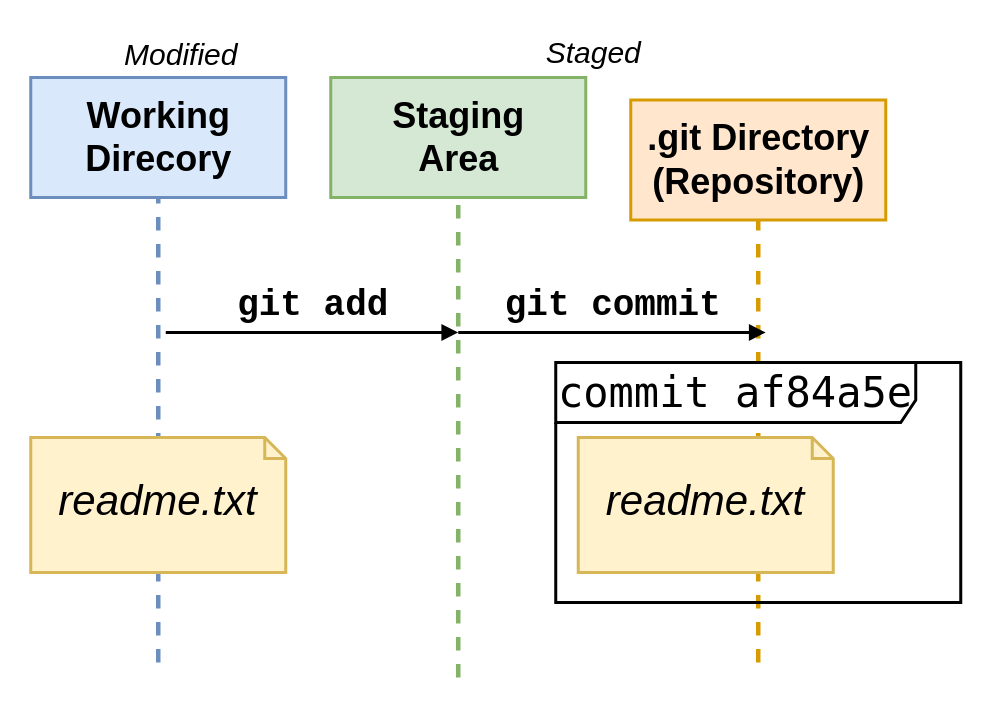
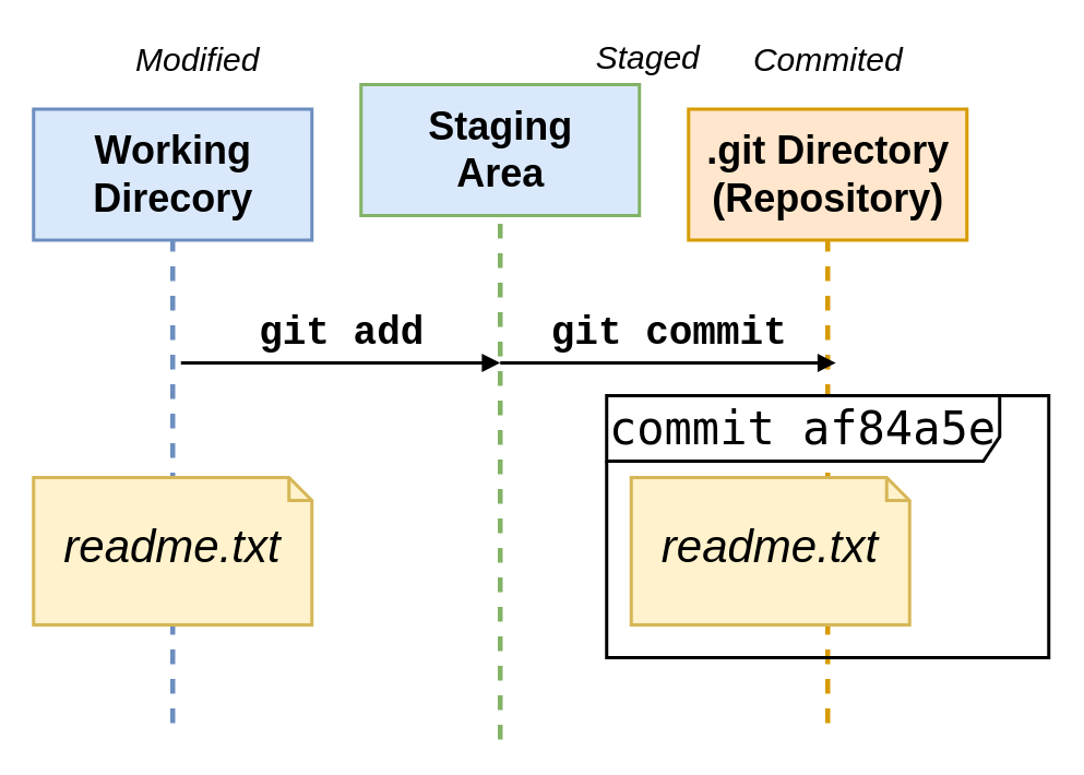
  <mxCell id="0" />
  <mxCell id="1" parent="0" />
  <mxCell id="2" value="&lt;font style=&quot;font-size: 24px&quot;&gt;&lt;font style=&quot;font-size: 24px&quot;&gt;&lt;font style=&quot;font-size: 24px&quot;&gt;&lt;font style=&quot;font-size: 24px&quot;&gt;&lt;font style=&quot;font-size: 24px&quot;&gt;&lt;font style=&quot;font-size: 24px&quot;&gt;&lt;font style=&quot;font-size: 24px&quot;&gt;&lt;font style=&quot;font-size: 24px&quot;&gt;&lt;font style=&quot;font-size: 24px&quot;&gt;&lt;font style=&quot;font-size: 24px&quot;&gt;&lt;font style=&quot;font-size: 24px&quot;&gt;&lt;font style=&quot;font-size: 24px&quot;&gt;&lt;font style=&quot;font-size: 24px&quot;&gt;&lt;font style=&quot;font-size: 24px&quot;&gt;&lt;font face=&quot;Courier New&quot; style=&quot;font-size: 24px&quot;&gt;&lt;b&gt;git add&lt;/b&gt;&lt;/font&gt;&lt;br&gt;&lt;/font&gt;&lt;/font&gt;&lt;/font&gt;&lt;/font&gt;&lt;/font&gt;&lt;/font&gt;&lt;/font&gt;&lt;/font&gt;&lt;/font&gt;&lt;/font&gt;&lt;/font&gt;&lt;/font&gt;&lt;/font&gt;&lt;/font&gt;" style="html=1;verticalAlign=bottom;startArrow=none;startFill=0;endArrow=block;startSize=8;strokeWidth=2;" parent="1" edge="1"><mxGeometry as="geometry" width="60" relative="1"><mxPoint as="sourcePoint" y="221" x="110" /><mxPoint as="targetPoint" y="221" x="305" /><Array as="points"><mxPoint y="221" x="236" /></Array></mxGeometry></mxCell>
  <mxCell id="3" value="&lt;i style=&quot;font-size: 20px;&quot;&gt;Modified&lt;/i&gt;&lt;br style=&quot;font-size: 20px;&quot;&gt;" style="text;html=1;resizable=0;points=[];autosize=1;align=center;verticalAlign=top;spacingTop=-4;fontSize=20;" parent="1" vertex="1"><mxGeometry x="90" y="21" as="geometry" width="60" height="20" /></mxCell>
  <mxCell id="4" value="&lt;i style=&quot;font-size: 20px;&quot;&gt;Staged&lt;/i&gt;&lt;br style=&quot;font-size: 20px;&quot;&gt;" style="text;html=1;resizable=0;points=[];autosize=1;align=center;verticalAlign=top;spacingTop=-4;fontSize=20;" parent="1" vertex="1"><mxGeometry x="365" y="20" as="geometry" width="60" height="20" /></mxCell>
- <mxCell id="6" value="Working&lt;br style=&quot;font-size: 24px;&quot;&gt;Direcory&lt;br style=&quot;font-size: 24px;&quot;&gt;" style="html=1;strokeWidth=2;fontSize=24;align=center;fontStyle=1;fillColor=#dae8fc;strokeColor=#6c8ebf;" parent="1" vertex="1"><mxGeometry as="geometry" y="51" x="20" width="170" height="80" /></mxCell>
- <mxCell id="7" value="Staging&lt;br&gt;Area&lt;br style=&quot;font-size: 24px&quot;&gt;" style="html=1;strokeWidth=2;fontSize=24;align=center;fontStyle=1;fillColor=#d5e8d4;strokeColor=#82b366;" parent="1" vertex="1"><mxGeometry as="geometry" y="51" x="220" width="170" height="80" /></mxCell>
+ <mxCell id="5" value="&lt;i style=&quot;font-size: 20px;&quot;&gt;Commited&lt;/i&gt;&lt;br style=&quot;font-size: 20px;&quot;&gt;" style="text;html=1;resizable=0;points=[];autosize=1;align=center;verticalAlign=top;spacingTop=-4;fontSize=20;" parent="1" vertex="1"><mxGeometry as="geometry" y="21" x="470" width="70" height="20" /></mxCell>
+ <mxCell id="6" value="Working&lt;br style=&quot;font-size: 24px;&quot;&gt;Direcory&lt;br style=&quot;font-size: 24px;&quot;&gt;" style="html=1;strokeWidth=2;fontSize=24;align=center;fontStyle=1;fillColor=#dae8fc;strokeColor=#6c8ebf;" parent="1" vertex="1"><mxGeometry x="20" y="66" as="geometry" width="170" height="80" /></mxCell>
+ <mxCell id="7" value="Staging&lt;br&gt;Area&lt;br style=&quot;font-size: 24px&quot;&gt;" style="html=1;strokeWidth=2;fontSize=24;align=center;fontStyle=1;fillColor=#dae8fc;strokeColor=#82b366;" parent="1" vertex="1"><mxGeometry as="geometry" y="51" x="220" width="170" height="80" /></mxCell>
  <mxCell id="8" value=".git Directory&lt;br&gt;(Repository)&lt;br style=&quot;font-size: 24px&quot;&gt;" style="html=1;strokeWidth=2;fontSize=24;align=center;fontStyle=1;fillColor=#ffe6cc;strokeColor=#d79b00;" parent="1" vertex="1"><mxGeometry x="420" y="66" as="geometry" width="170" height="80" /></mxCell>
  <mxCell id="9" value="" style="endArrow=none;dashed=1;html=1;strokeWidth=3;fontSize=28;entryX=0.5;entryY=1;entryDx=0;entryDy=0;fillColor=#dae8fc;strokeColor=#6c8ebf;" parent="1" target="6" edge="1"><mxGeometry as="geometry" width="50" height="50" relative="1"><mxPoint as="sourcePoint" y="441" x="105" /><mxPoint as="targetPoint" y="191" x="70" /></mxGeometry></mxCell>
  <mxCell id="10" value="" style="endArrow=none;dashed=1;html=1;strokeWidth=3;fontSize=28;fillColor=#d5e8d4;strokeColor=#82b366;entryX=0.5;entryY=1;entryDx=0;entryDy=0;" parent="1" target="7" edge="1"><mxGeometry as="geometry" width="50" height="50" relative="1"><mxPoint as="sourcePoint" y="451" x="305" /><mxPoint as="targetPoint" y="161" x="330" /></mxGeometry></mxCell>
  <mxCell id="11" value="" style="endArrow=none;dashed=1;html=1;strokeWidth=3;fontSize=28;entryX=0.5;entryY=1;entryDx=0;entryDy=0;fillColor=#ffe6cc;strokeColor=#d79b00;" parent="1" target="8" edge="1"><mxGeometry as="geometry" width="50" height="50" relative="1"><mxPoint as="sourcePoint" y="441" x="505" /><mxPoint as="targetPoint" y="141" x="315" /></mxGeometry></mxCell>
  <mxCell id="12" value="&lt;font style=&quot;font-size: 24px&quot;&gt;&lt;font style=&quot;font-size: 24px&quot;&gt;&lt;font style=&quot;font-size: 24px&quot;&gt;&lt;font style=&quot;font-size: 24px&quot;&gt;&lt;font style=&quot;font-size: 24px&quot;&gt;&lt;font style=&quot;font-size: 24px&quot;&gt;&lt;font style=&quot;font-size: 24px&quot;&gt;&lt;font style=&quot;font-size: 24px&quot;&gt;&lt;font style=&quot;font-size: 24px&quot;&gt;&lt;font style=&quot;font-size: 24px&quot;&gt;&lt;font style=&quot;font-size: 24px&quot;&gt;&lt;font style=&quot;font-size: 24px&quot;&gt;&lt;font style=&quot;font-size: 24px&quot;&gt;&lt;font style=&quot;font-size: 24px&quot;&gt;&lt;font face=&quot;Courier New&quot; style=&quot;font-size: 24px&quot;&gt;&lt;b&gt;git commit&lt;/b&gt;&lt;/font&gt;&lt;br&gt;&lt;/font&gt;&lt;/font&gt;&lt;/font&gt;&lt;/font&gt;&lt;/font&gt;&lt;/font&gt;&lt;/font&gt;&lt;/font&gt;&lt;/font&gt;&lt;/font&gt;&lt;/font&gt;&lt;/font&gt;&lt;/font&gt;&lt;/font&gt;" style="html=1;verticalAlign=bottom;startArrow=none;startFill=0;endArrow=block;startSize=8;strokeWidth=2;" parent="1" edge="1"><mxGeometry as="geometry" width="60" relative="1"><mxPoint as="sourcePoint" y="221" x="305" /><mxPoint as="targetPoint" y="221" x="510" /><Array as="points"><mxPoint y="221" x="441" /></Array></mxGeometry></mxCell>
  <mxCell id="13" value="&lt;table&gt;&lt;tbody&gt;&lt;tr&gt;&lt;td&gt;&lt;div id=&quot;vt100&quot;&gt;&lt;pre&gt;&lt;span&gt;commit af84a5e&lt;/span&gt;&lt;/pre&gt;&lt;/div&gt;&lt;/td&gt;&lt;/tr&gt;&lt;/tbody&gt;&lt;/table&gt;" style="shape=umlFrame;whiteSpace=wrap;html=1;strokeWidth=2;fontSize=28;align=center;width=240;height=40;" parent="1" vertex="1"><mxGeometry as="geometry" y="241" x="370" width="270" height="160" /></mxCell>
  <mxCell id="14" value="readme.txt&lt;br&gt;" style="shape=note;whiteSpace=wrap;html=1;size=14;verticalAlign=middle;align=center;spacingTop=-6;strokeWidth=2;fontSize=28;fillColor=#fff2cc;strokeColor=#d6b656;fontStyle=2" parent="1" vertex="1"><mxGeometry as="geometry" y="291" x="385" width="170" height="90" /></mxCell>
  <mxCell id="15" value="readme.txt&lt;br&gt;" style="shape=note;whiteSpace=wrap;html=1;size=14;verticalAlign=middle;align=center;spacingTop=-6;strokeWidth=2;fontSize=28;fillColor=#fff2cc;strokeColor=#d6b656;fontStyle=2" parent="1" vertex="1"><mxGeometry as="geometry" y="291" x="20" width="170" height="90" /></mxCell>
